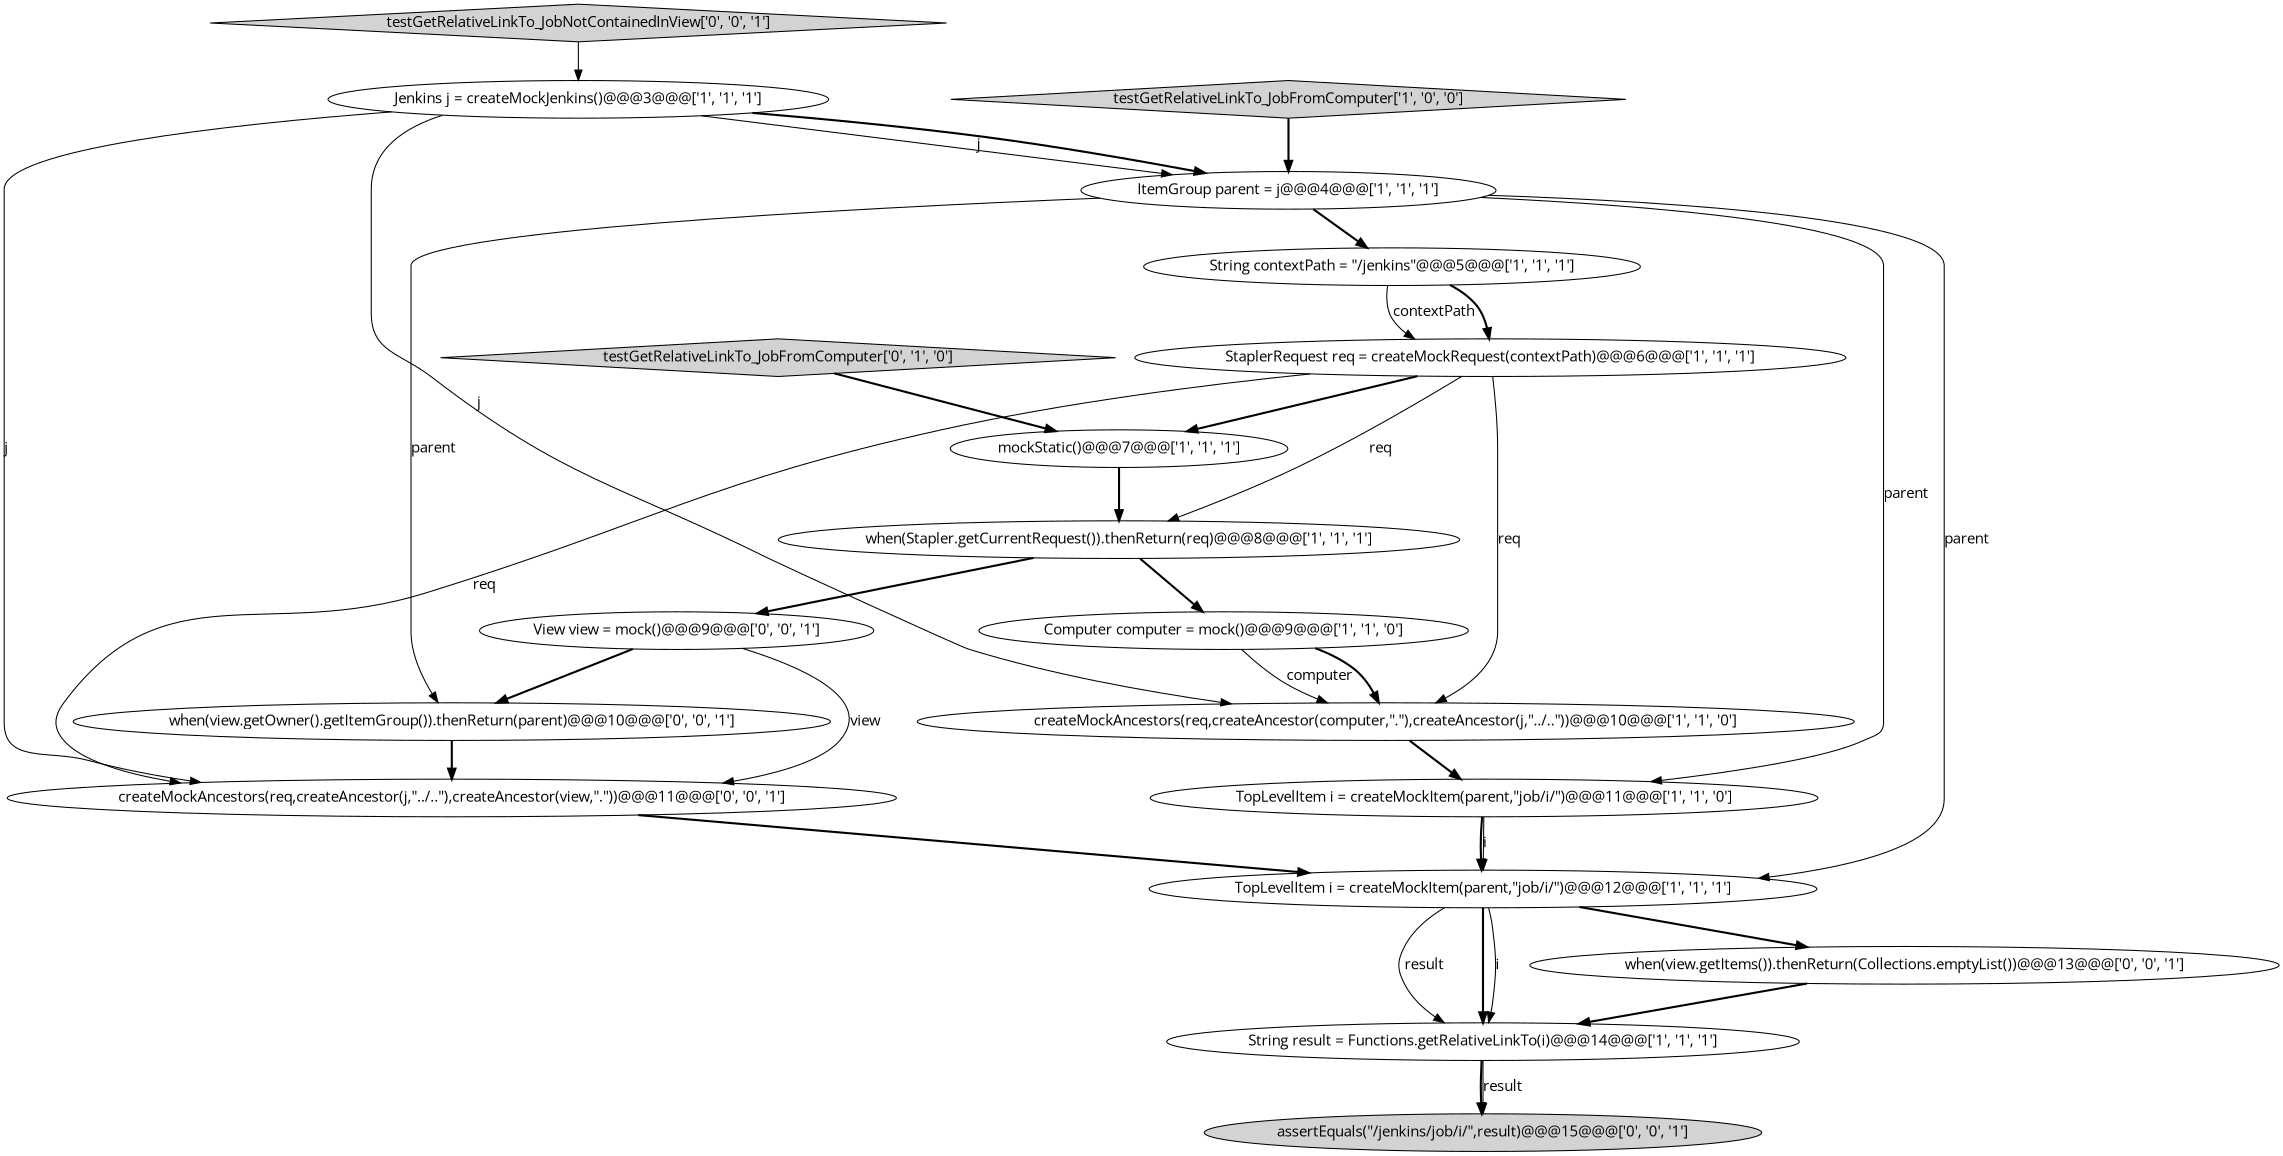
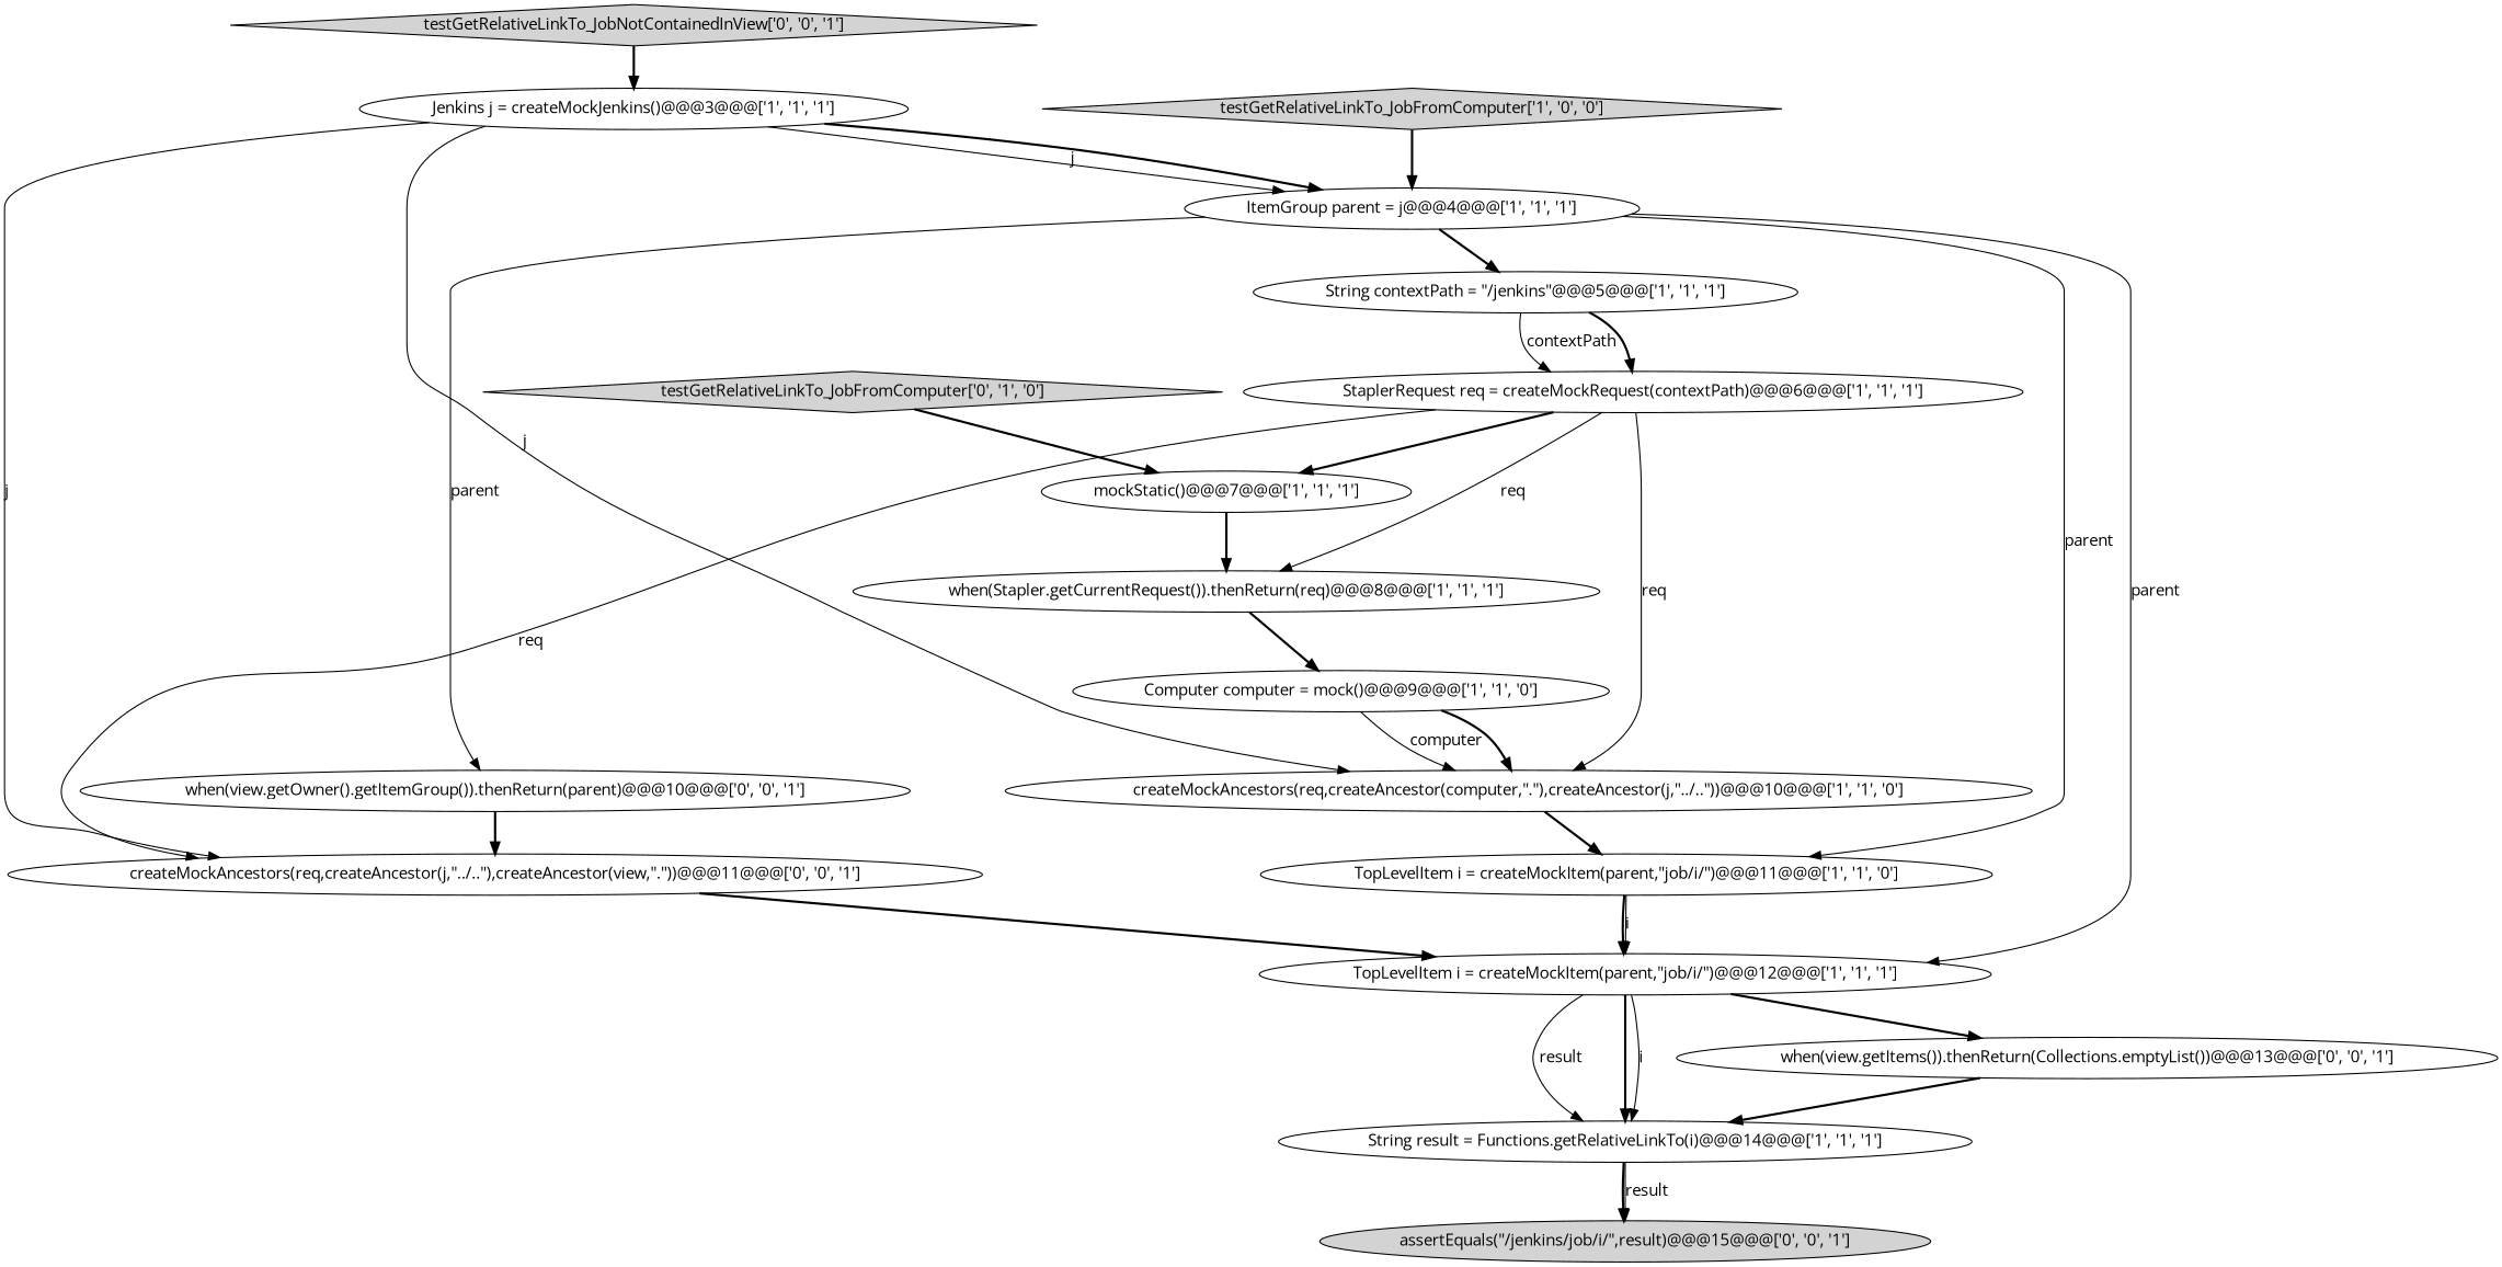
  digraph {
    fontname="Open Sans"
    node [fillcolor=white fontname="Open Sans" shape=ellipse style=filled]
    edge [fontname="Open Sans" style=bold]
    n1 [fillcolor=lightgray label="testGetRelativeLinkTo_JobFromComputer['0', '1', '0']" shape=diamond]
    n2 [label="mockStatic()@@@7@@@['1', '1', '1']"]
    n3 [label="Jenkins j = createMockJenkins()@@@3@@@['1', '1', '1']"]
    n4 [label="createMockAncestors(req,createAncestor(j,\"../..\"),createAncestor(view,\".\"))@@@11@@@['0', '0', '1']"]
    n5 [label="ItemGroup parent = j@@@4@@@['1', '1', '1']"]
    n6 [label="createMockAncestors(req,createAncestor(computer,\".\"),createAncestor(j,\"../..\"))@@@10@@@['1', '1', '0']"]
    n7 [label="when(view.getOwner().getItemGroup()).thenReturn(parent)@@@10@@@['0', '0', '1']"]
    n8 [label="TopLevelItem i = createMockItem(parent,\"job/i/\")@@@12@@@['1', '1', '1']"]
    n9 [label="String contextPath = \"/jenkins\"@@@5@@@['1', '1', '1']"]
    n10 [label="StaplerRequest req = createMockRequest(contextPath)@@@6@@@['1', '1', '1']"]
    n11 [label="when(Stapler.getCurrentRequest()).thenReturn(req)@@@8@@@['1', '1', '1']"]
    n12 [label="String result = Functions.getRelativeLinkTo(i)@@@14@@@['1', '1', '1']"]
    n13 [fillcolor=lightgray label="assertEquals(\"/jenkins/job/i/\",result)@@@15@@@['0', '0', '1']"]
    n14 [label="TopLevelItem i = createMockItem(parent,\"job/i/\")@@@11@@@['1', '1', '0']"]
    n15 [label="when(view.getItems()).thenReturn(Collections.emptyList())@@@13@@@['0', '0', '1']"]
    n16 [label="Computer computer = mock()@@@9@@@['1', '1', '0']"]
-   n17 [label="View view = mock()@@@9@@@['0', '0', '1']"]
    n18 [fillcolor=lightgray label="testGetRelativeLinkTo_JobNotContainedInView['0', '0', '1']" shape=diamond]
    n19 [fillcolor=lightgray label="testGetRelativeLinkTo_JobFromComputer['1', '0', '0']" shape=diamond]
    n1 -> n2
    n2 -> n11
    n3 -> n4 [label=j style=solid]
    n3 -> n5 [label=j style=solid]
    n3 -> n5
    n3 -> n6 [label=j style=solid]
    n4 -> n8
    n5 -> n7 [label=parent style=solid]
    n5 -> n8 [label=parent style=solid]
    n5 -> n9
    n5 -> n14 [label=parent style=solid]
    n6 -> n14
    n7 -> n4
    n8 -> n12 [label=result style=solid]
    n8 -> n12
    n8 -> n12 [label=i style=solid]
    n8 -> n15
    n9 -> n10 [label=contextPath style=solid]
    n9 -> n10
    n10 -> n2
    n10 -> n4 [label=req style=solid]
    n10 -> n6 [label=req style=solid]
    n10 -> n11 [label=req style=solid]
    n11 -> n16
-   n11 -> n17
    n12 -> n13
    n12 -> n13 [label=result style=solid]
    n14 -> n8 [label=i style=solid]
    n14 -> n8
    n15 -> n12
    n16 -> n6 [label=computer style=solid]
    n16 -> n6
-   n17 -> n4 [label=view style=solid]
-   n17 -> n7
-   n18 -> n3 [style=solid]
+   n18 -> n3
    n19 -> n5
  }
